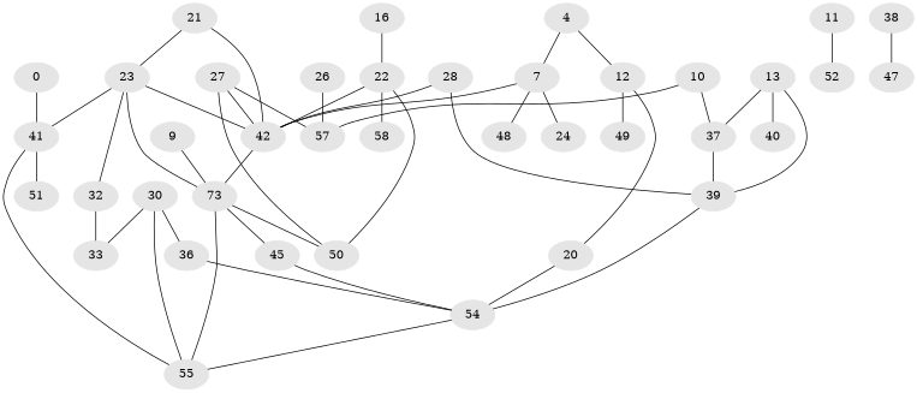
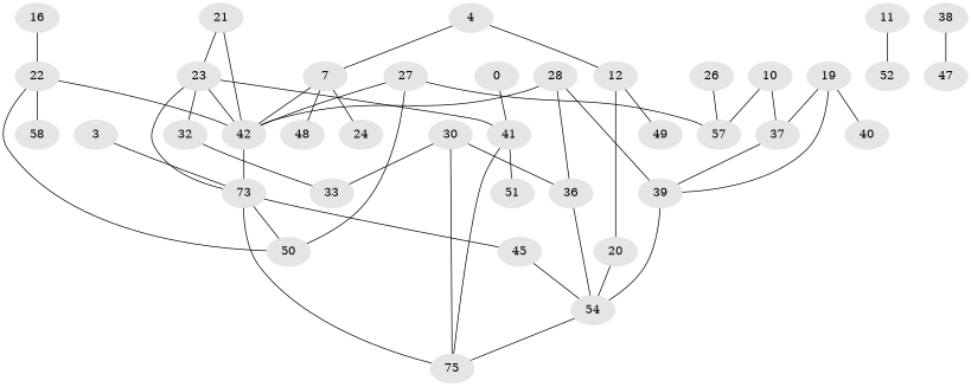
  graph {
    node [color=gray90 style=filled]
    edge [weight=1.0]
    n1 [label=73]
-   3 [label=9]
+   3
    41
-   55
+   55 [label=75]
    51
    50
    45
    4
    7
    12
    24
    42
    48
    20
    49
    n16 [label=0]
    10
    37
    57
    39
    11
    52
    54
-   13
+   13 [label=19]
    40
    16
    22
    58
    21
    23
    32
    33
    26
    27
    28
    36
    30
    38
    47
    n1 -- 55
    n1 -- 50
    n1 -- 45
    3 -- n1
    41 -- 55
    41 -- 51
    45 -- 54
    4 -- 7
    4 -- 12
    7 -- 24
    7 -- 42
    7 -- 48
    12 -- 20
    12 -- 49
    42 -- n1
    20 -- 54
    n16 -- 41
    10 -- 37
    10 -- 57
    37 -- 39
    39 -- 54 [weight=2.0]
    11 -- 52
    54 -- 55
    13 -- 37
    13 -- 39
    13 -- 40
    16 -- 22
    22 -- 50
    22 -- 42
    22 -- 58
    21 -- 42
    21 -- 23
    23 -- n1
    23 -- 41
    23 -- 42
    23 -- 32
    32 -- 33
    26 -- 57
    27 -- 50
    27 -- 42
    27 -- 57
    28 -- 42
    28 -- 39
+   28 -- 36
    36 -- 54
    30 -- 55
    30 -- 33
    30 -- 36
    38 -- 47
  }
